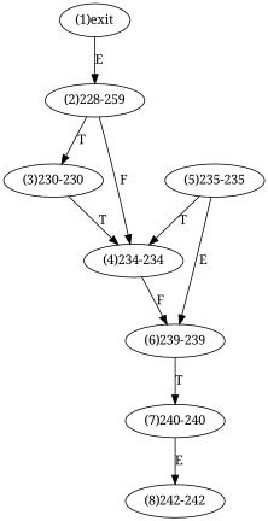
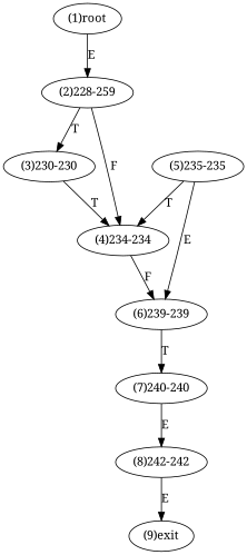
  digraph {
    fontname="Noto Serif"
    node [fontname="Noto Serif"]
    edge [fontname="Noto Serif"]
-   n1 [label="(1)exit"]
+   n1 [label="(1)root"]
    n2 [label="(2)228-259"]
    n3 [label="(3)230-230"]
    n4 [label="(4)234-234"]
    n5 [label="(6)239-239"]
    n6 [label="(5)235-235"]
    n7 [label="(7)240-240"]
    n8 [label="(8)242-242"]
+   n9 [label="(9)exit"]
    n1 -> n2 [label=E]
    n2 -> n3 [label=T]
    n2 -> n4 [label=F]
    n3 -> n4 [label=T]
    n4 -> n5 [label=F]
    n5 -> n7 [label=T]
    n6 -> n4 [label=T]
    n6 -> n5 [label=E]
    n7 -> n8 [label=E]
+   n8 -> n9 [label=E]
  }
